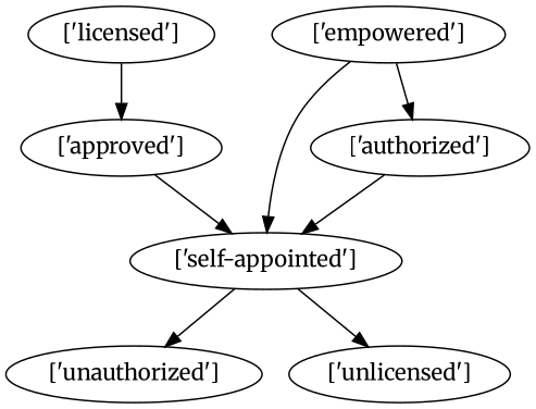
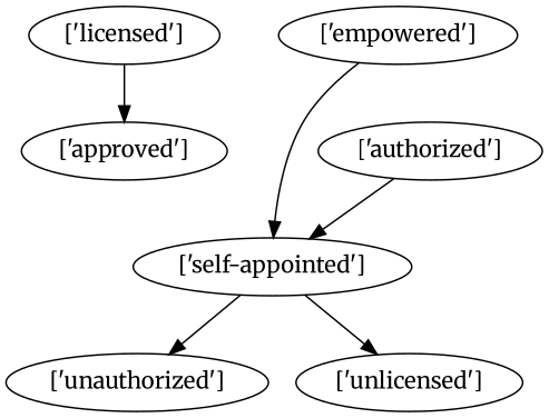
  strict digraph {
    fontname=Merriweather
    node [fontname=Merriweather]
    edge [fontname=Merriweather]
    "['licensed']"
    "['approved']"
    "['self-appointed']"
    "['unauthorized']"
    "['unlicensed']"
    "['authorized']"
    "['empowered']"
    "['licensed']" -> "['approved']"
-   "['approved']" -> "['self-appointed']"
    "['self-appointed']" -> "['unauthorized']"
    "['self-appointed']" -> "['unlicensed']"
    "['authorized']" -> "['self-appointed']"
    "['empowered']" -> "['self-appointed']"
-   "['empowered']" -> "['authorized']"
  }
